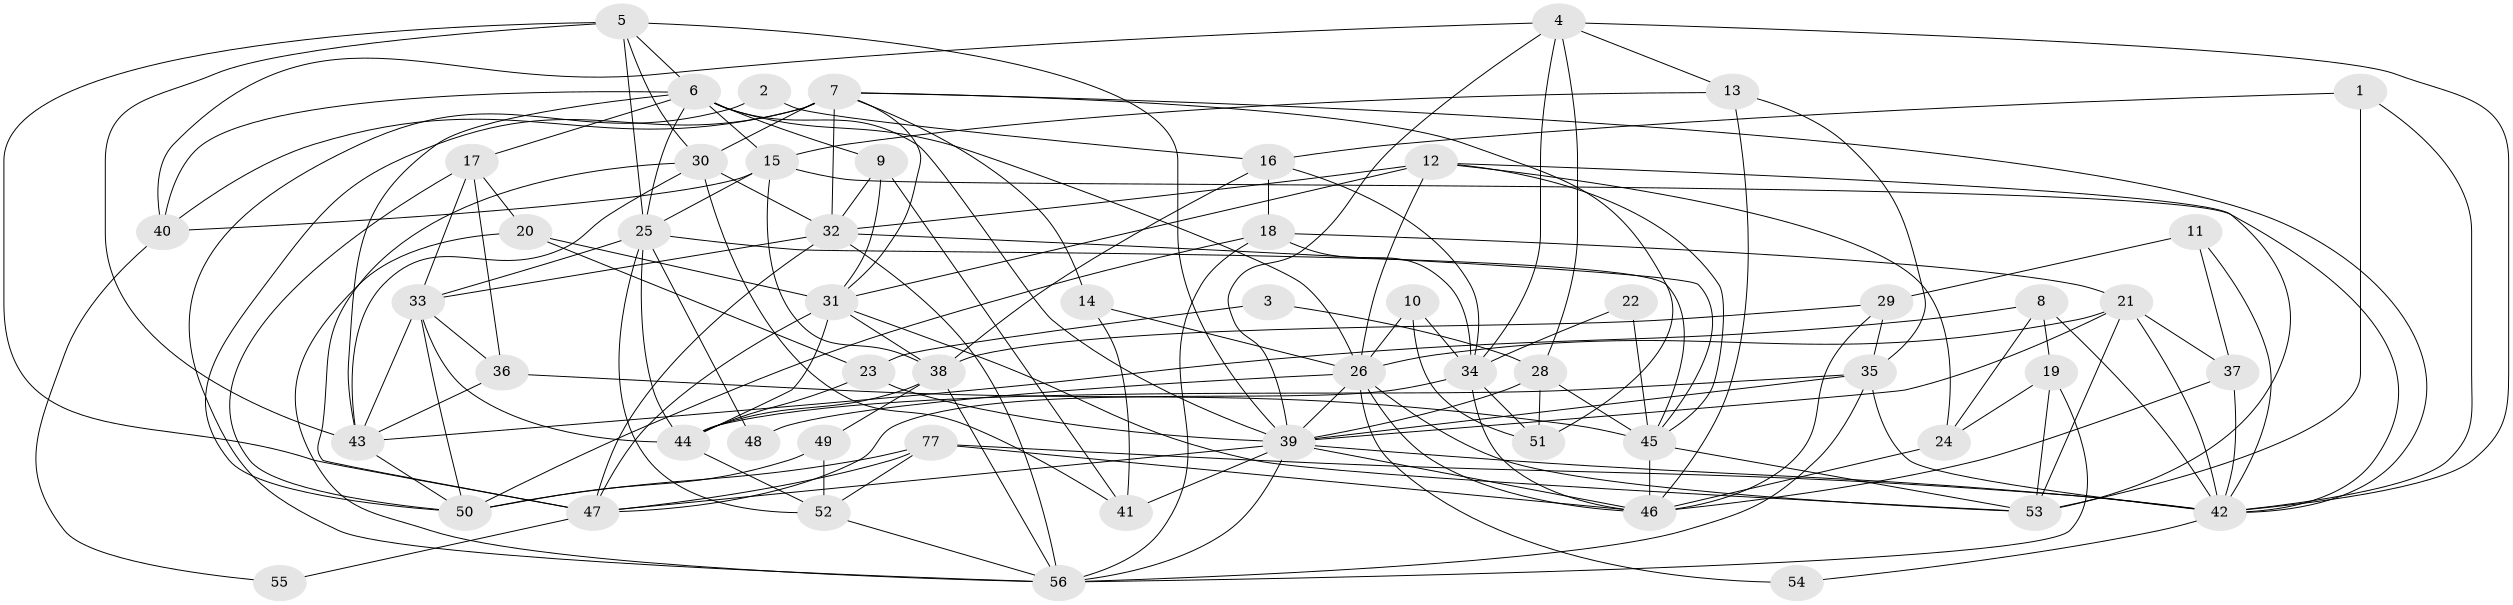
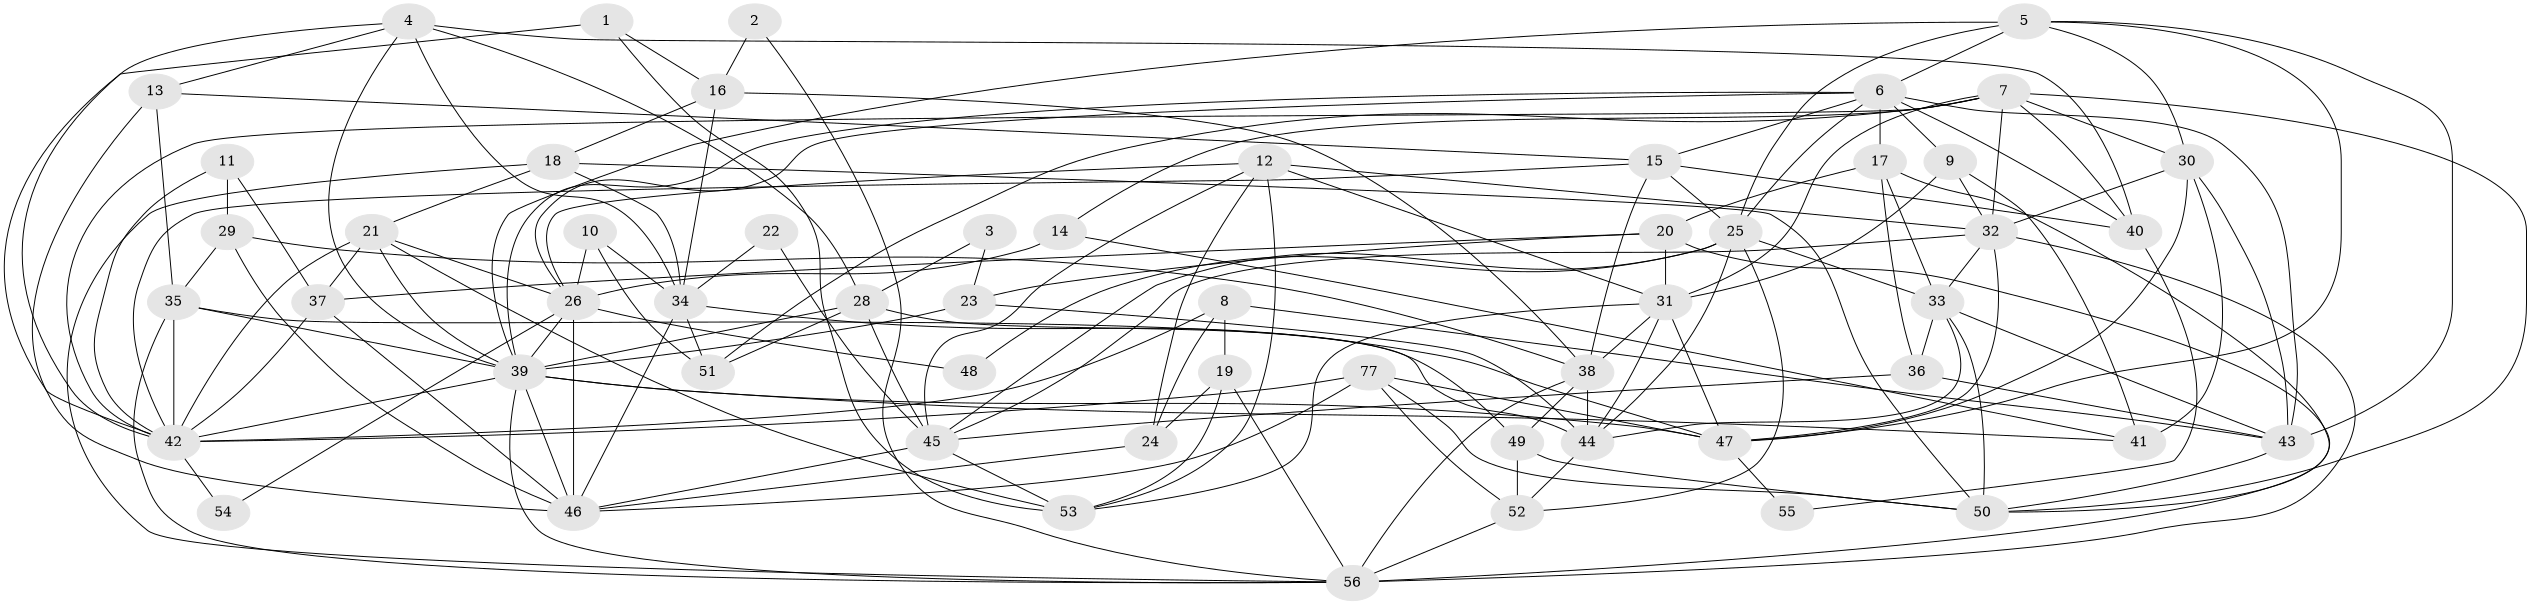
  graph {
    node [color=gray90 style=filled]
    edge [weight=1.0]
    1
    16
    42
    53
    34
    38
    18
    54
    2
    56
    3
    23
    28
    39
    44
    51
    45
    49
    4
    13
    40
    15
    35
    46
    47
    41
    55
    5
    6
    25
    30
    43
    9
    17
    26
    33
    48
    52
    32
    50
    31
    20
    36
    7
    14
    8
    19
    24
    10
    11
    29
    37
    12
    21
    22
    n56 [label=77]
    1 -- 16
    1 -- 42
    1 -- 53
    16 -- 34
    16 -- 38
    16 -- 18
    42 -- 54
    34 -- 51
    34 -- 46
    34 -- 47
    38 -- 56
    38 -- 44
    38 -- 49
    18 -- 34
    18 -- 56
    18 -- 50
    18 -- 21
    2 -- 16
    2 -- 56
    3 -- 23
    3 -- 28
    23 -- 39
    23 -- 44 [weight=2.0]
    28 -- 39
    28 -- 51
    28 -- 45
+   28 -- 49
    39 -- 42
    39 -- 56
    39 -- 46
    39 -- 47
    39 -- 41
    44 -- 52
    45 -- 53
    45 -- 46
    49 -- 52
    49 -- 50
    4 -- 42
    4 -- 34
    4 -- 28
    4 -- 39
    4 -- 13
    4 -- 40
    13 -- 15
    13 -- 35
    13 -- 46
    40 -- 55
    15 -- 42
    15 -- 38
    15 -- 40
    15 -- 25
    35 -- 42 [weight=2.0]
    35 -- 56
    35 -- 39
    35 -- 44
    47 -- 55
    5 -- 39
    5 -- 47
    5 -- 6
    5 -- 25
    5 -- 30
    5 -- 43
    6 -- 39
    6 -- 40
    6 -- 15
    6 -- 25
    6 -- 43
    6 -- 9
    6 -- 17
    6 -- 26
    25 -- 44
    25 -- 45
    25 -- 33
    25 -- 48
    25 -- 52
    30 -- 47
    30 -- 41
    30 -- 43
    30 -- 32
    43 -- 50
    9 -- 41
    9 -- 32
    9 -- 31
    17 -- 33
    17 -- 50
    17 -- 20
    17 -- 36
-   26 -- 53
    26 -- 54
    26 -- 39
    26 -- 46
    26 -- 48
    33 -- 44
    33 -- 43
    33 -- 50
    33 -- 36
    52 -- 56
    32 -- 56
    32 -- 45
    32 -- 47
    32 -- 33
    31 -- 53
    31 -- 38
    31 -- 44
    31 -- 47
    20 -- 56
    20 -- 23
    20 -- 31
+   20 -- 37 [weight=2.0]
    36 -- 45
    36 -- 43
    7 -- 42
    7 -- 51
    7 -- 40 [weight=2.0]
    7 -- 30
    7 -- 32
    7 -- 50
    7 -- 31
    7 -- 14
    14 -- 41
    14 -- 26
    8 -- 42
    8 -- 43
    8 -- 19
    8 -- 24 [weight=2.0]
    19 -- 53
    19 -- 56
    19 -- 24
    24 -- 46
    10 -- 34
    10 -- 51
    10 -- 26
    11 -- 42
    11 -- 29
    11 -- 37
    29 -- 38
    29 -- 35
    29 -- 46
    37 -- 42
    37 -- 46
    12 -- 53
    12 -- 45
    12 -- 26
    12 -- 32
    12 -- 31
    12 -- 24
    21 -- 42
    21 -- 53
    21 -- 39
    21 -- 26
    21 -- 37
    22 -- 34 [weight=2.0]
    22 -- 45 [weight=2.0]
    n56 -- 42
    n56 -- 46
    n56 -- 47
    n56 -- 52
    n56 -- 50 [weight=2.0]
  }
